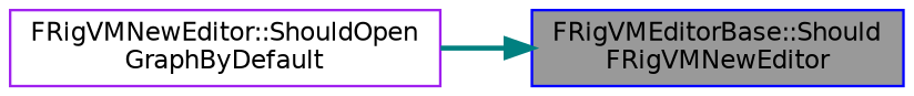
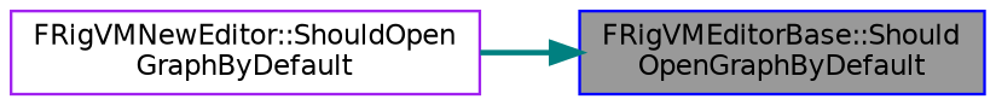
  digraph {
    rankdir=RL
    node [fontname=Helvetica fontsize=10 shape=box style=filled]
-   n1 [color=blue fillcolor=grey60 fontcolor=black height=0.2 label="FRigVMEditorBase::Should\lFRigVMNewEditor" width=0.4]
+   n1 [color=blue fillcolor=grey60 fontcolor=black height=0.2 label="FRigVMEditorBase::Should\lOpenGraphByDefault" width=0.4]
    n2 [color=purple fillcolor=white height=0.2 label="FRigVMNewEditor::ShouldOpen\lGraphByDefault" width=0.4]
    n1 -> n2 [color=teal dir=back fontname=Helvetica fontsize=10 labelfontname=Helvetica labelfontsize=10 style=bold]
  }
